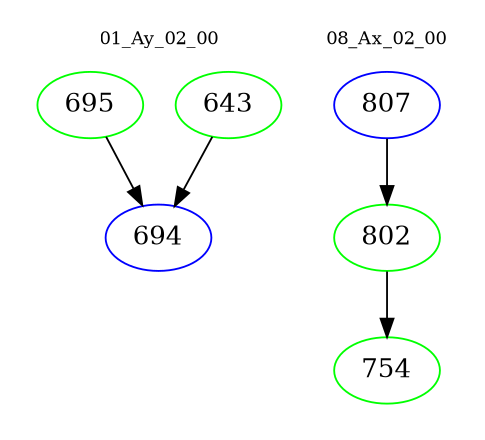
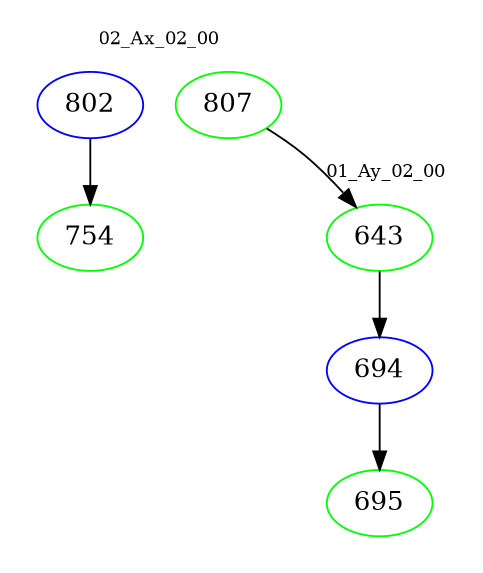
  digraph {
    node [color=green]
    edge [color=black]
    n1 [label=643]
    n2 [color=blue label=694]
    n3 [label=695]
-   n4 [color=blue label=807]
-   n5 [label=802]
+   n4 [label=807]
+   n5 [color=blue label=802]
    n6 [label=754]
    subgraph cluster_1 {
      color=white
      fontsize=10
      label="01_Ay_02_00"
      n1
      n2
      n3
    }
    subgraph cluster_2 {
      color=white
      fontsize=10
-     label="08_Ax_02_00"
+     label="02_Ax_02_00"
      n4
      n5
      n6
    }
    n1 -> n2
-   n3 -> n2
-   n4 -> n5
+   n2 -> n3
+   n4 -> n1
    n5 -> n6
  }
